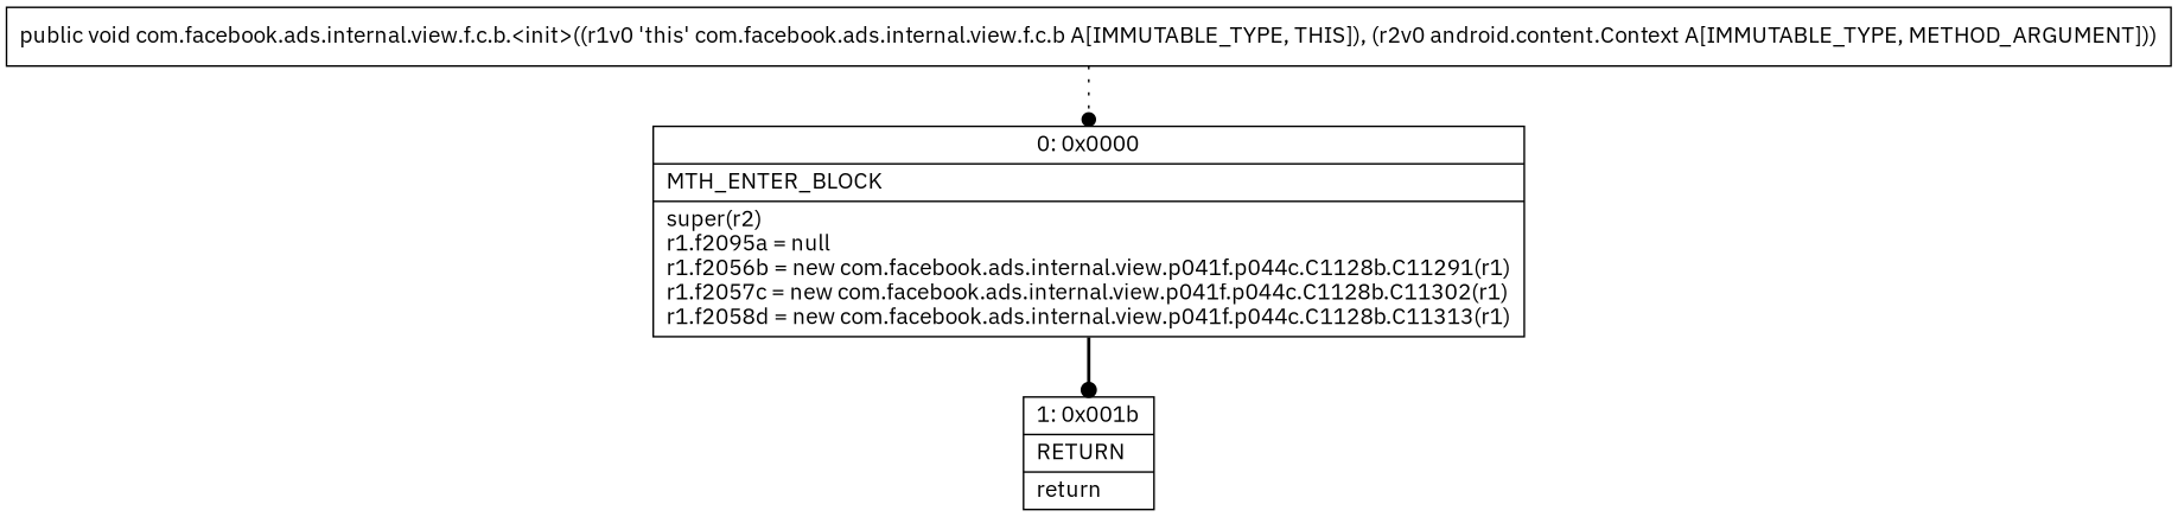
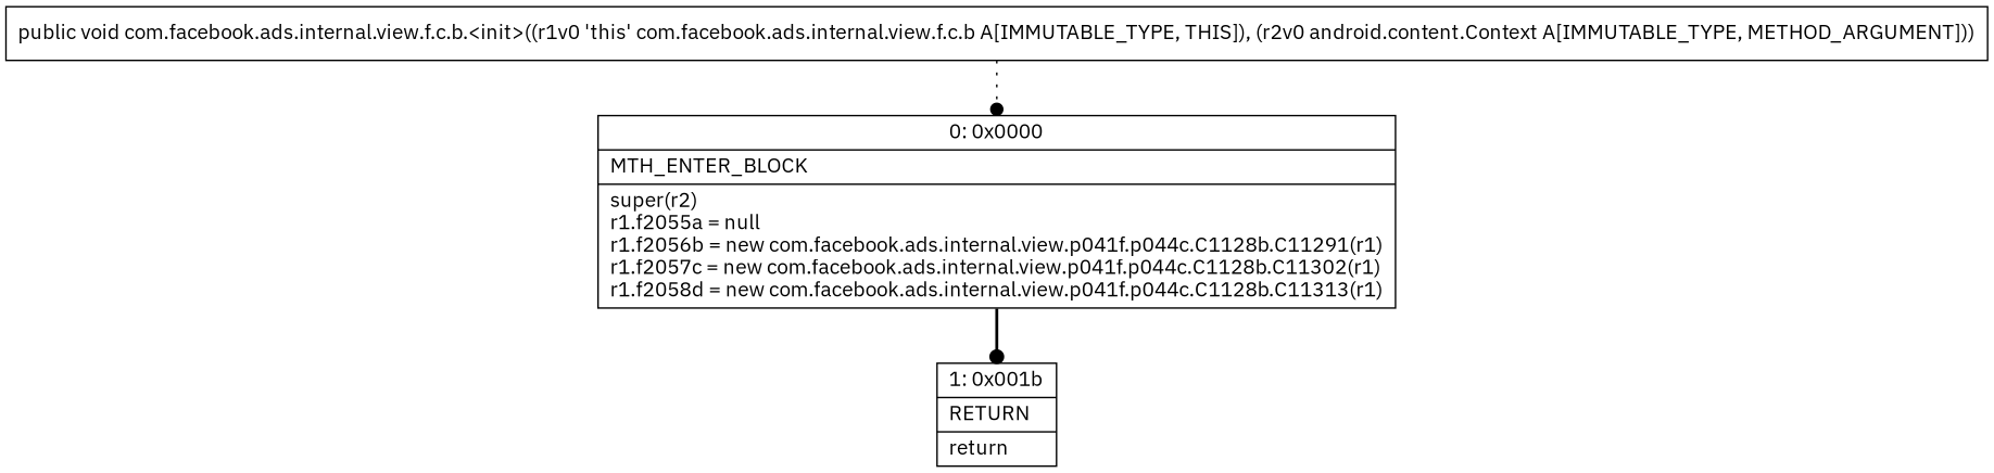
  digraph {
    fontname="IBM Plex Sans"
    node [shape=record fontname="IBM Plex Sans"]
    edge [arrowhead=dot fontname="IBM Plex Sans"]
-   n1 [label="{0\:\ 0x0000|MTH_ENTER_BLOCK\l|super(r2)\lr1.f2095a = null\lr1.f2056b = new com.facebook.ads.internal.view.p041f.p044c.C1128b.C11291(r1)\lr1.f2057c = new com.facebook.ads.internal.view.p041f.p044c.C1128b.C11302(r1)\lr1.f2058d = new com.facebook.ads.internal.view.p041f.p044c.C1128b.C11313(r1)\l}"]
+   n1 [label="{0\:\ 0x0000|MTH_ENTER_BLOCK\l|super(r2)\lr1.f2055a = null\lr1.f2056b = new com.facebook.ads.internal.view.p041f.p044c.C1128b.C11291(r1)\lr1.f2057c = new com.facebook.ads.internal.view.p041f.p044c.C1128b.C11302(r1)\lr1.f2058d = new com.facebook.ads.internal.view.p041f.p044c.C1128b.C11313(r1)\l}"]
    n2 [label="{1\:\ 0x001b|RETURN\l|return\l}"]
    n3 [label="{public void com.facebook.ads.internal.view.f.c.b.\<init\>((r1v0 'this' com.facebook.ads.internal.view.f.c.b A[IMMUTABLE_TYPE, THIS]), (r2v0 android.content.Context A[IMMUTABLE_TYPE, METHOD_ARGUMENT])) }"]
    n1 -> n2 [style=bold]
    n3 -> n1 [style=dotted]
  }
